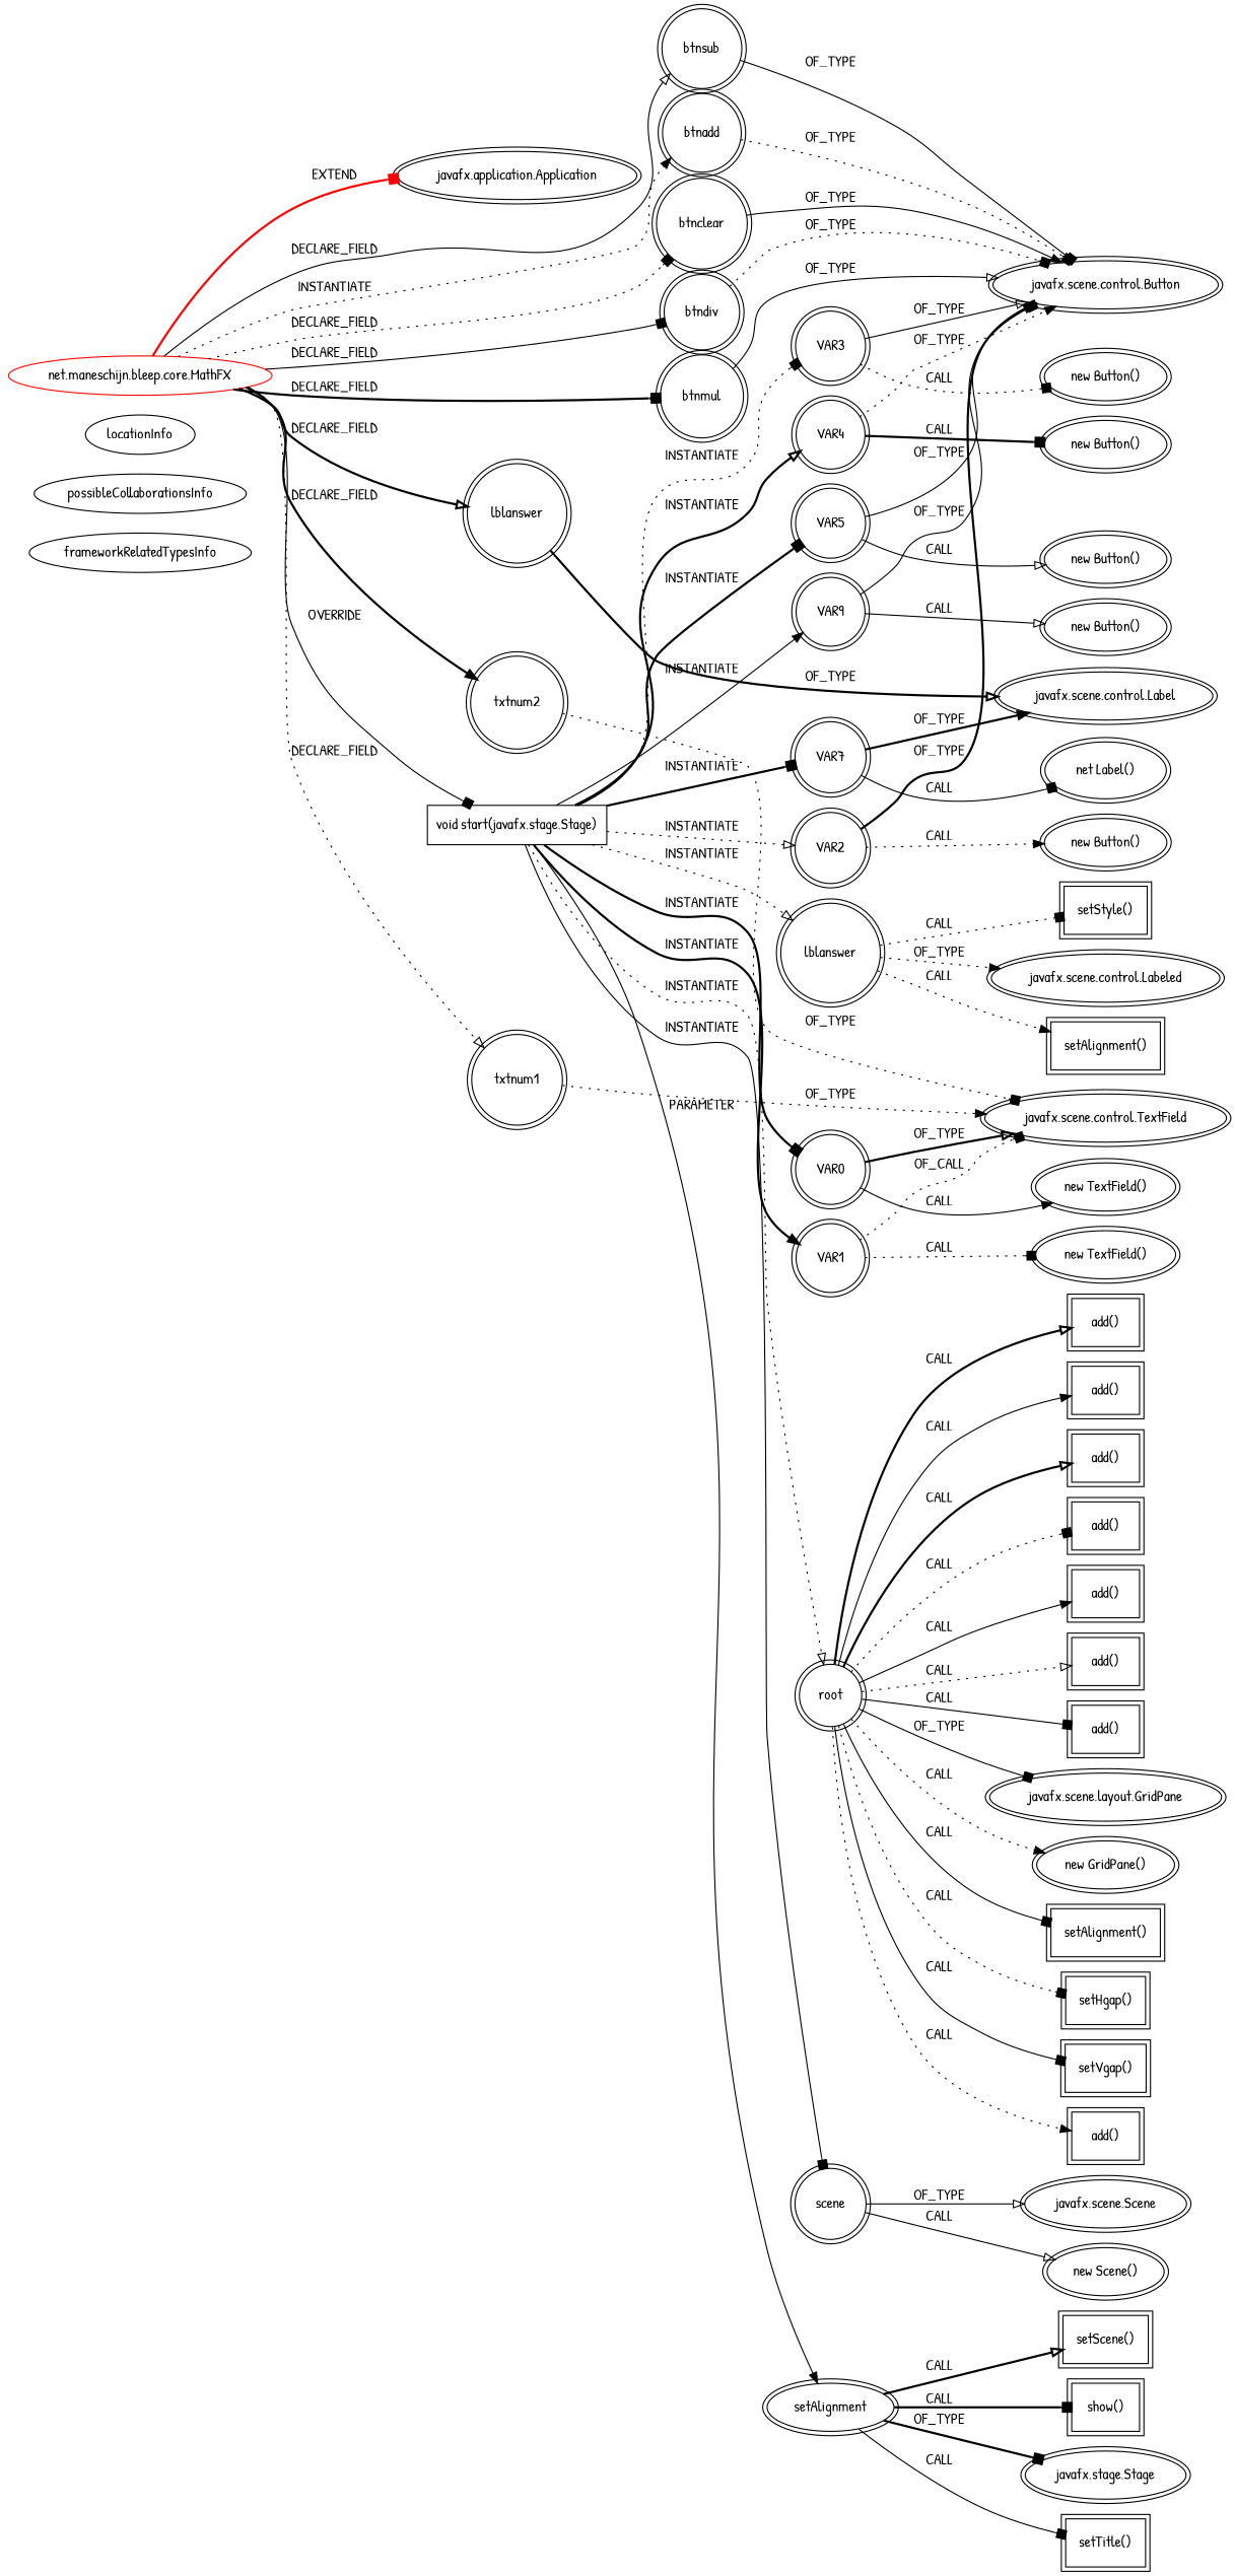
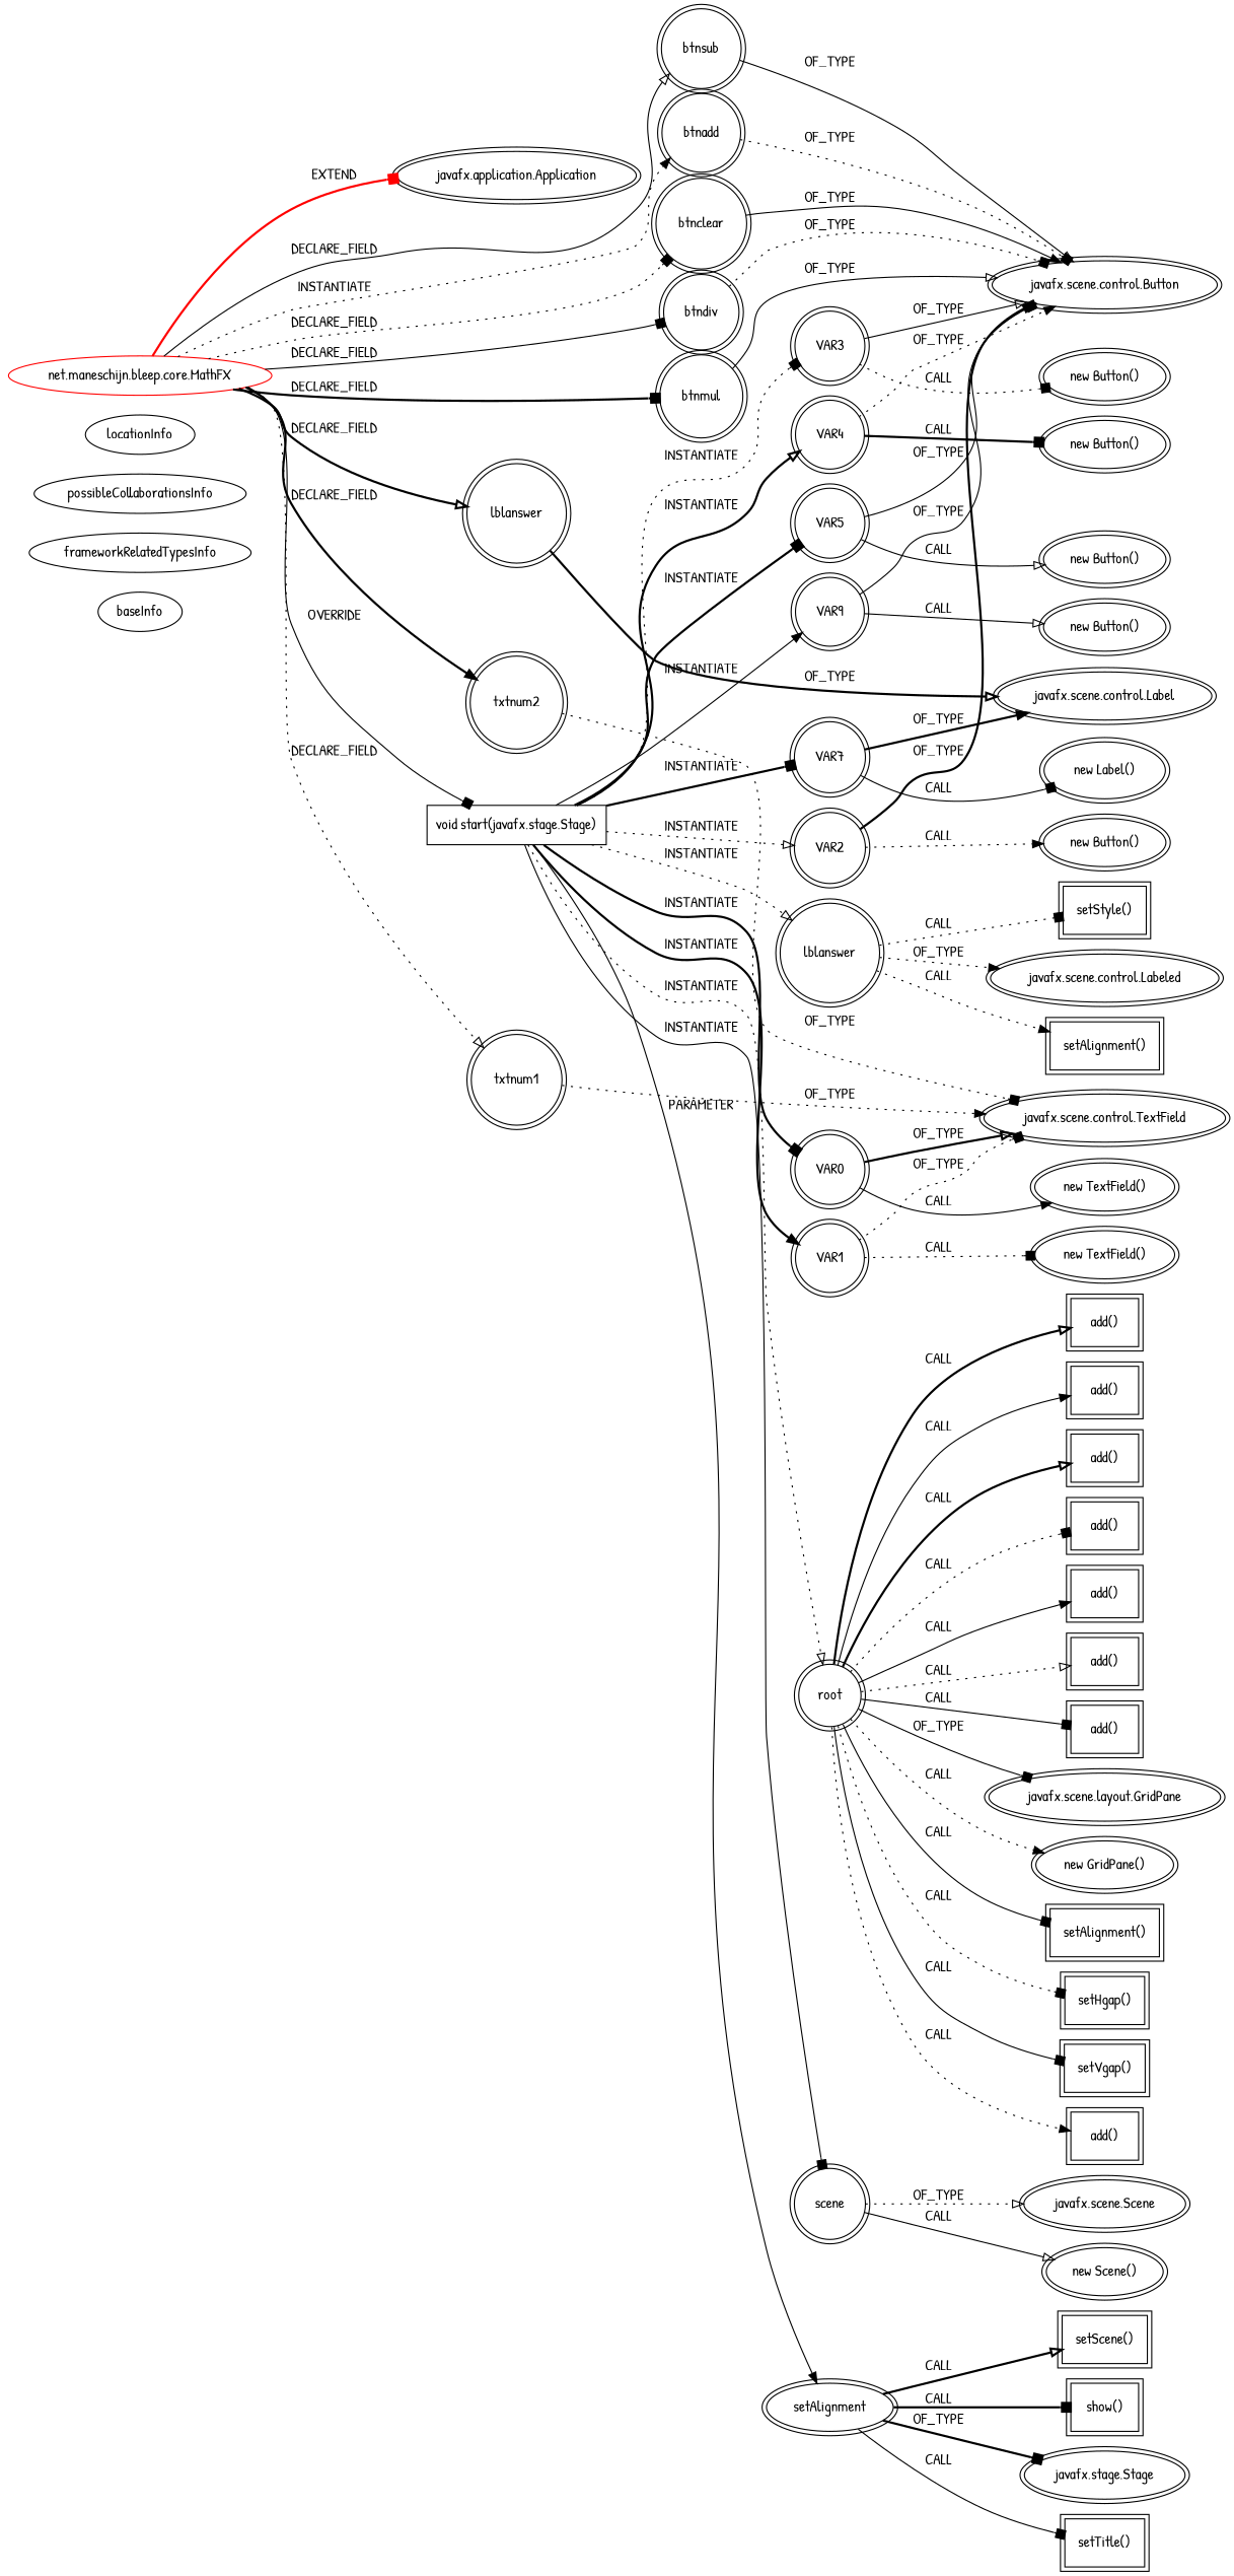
  digraph {
    fontname="Patrick Hand"
    rankdir=LR
    node [fontname="Patrick Hand" isFrameworkType=true vertexType=INSIDE_CALL peripheries=2]
    edge [arrowhead=box fontname="Patrick Hand" style=solid]
+   baseInfo [category=extension_graph graphId=3756 isAnonymous=false possibleRelation=false isFrameworkType="" vertexType="" peripheries=""]
    frameworkRelatedTypesInfo [0="javafx.application.Application" isFrameworkType="" vertexType="" peripheries=""]
    possibleCollaborationsInfo [isFrameworkType="" vertexType="" peripheries=""]
    locationInfo [contextSignature=MathFX filePath="/nielsmaneschijn-8bit/8bit-master/src/net/maneschijn/bleep/core/MathFX.java" graphId=3756 projectName="nielsmaneschijn-8bit" isFrameworkType="" vertexType="" peripheries=""]
    n5 [color=red isFrameworkType=false label="net.maneschijn.bleep.core.MathFX" vertexType=ROOT_CLIENT_CLASS_DECLARATION peripheries=""]
    n6 [label="javafx.application.Application" vertexType=FRAMEWORK_CLASS_TYPE]
    n7 [label=btnadd shape=circle vertexType=FIELD_DECLARATION]
    n8 [label=btnclear shape=circle vertexType=FIELD_DECLARATION]
    n9 [label=btndiv shape=circle vertexType=FIELD_DECLARATION]
    n10 [label=btnmul shape=circle vertexType=FIELD_DECLARATION]
    n11 [label=btnsub shape=circle vertexType=FIELD_DECLARATION]
    n12 [label=lblanswer shape=circle vertexType=FIELD_DECLARATION]
    n13 [label=txtnum1 shape=circle vertexType=FIELD_DECLARATION]
    n14 [label=txtnum2 shape=circle vertexType=FIELD_DECLARATION]
    n15 [isFrameworkType=false label="void start(javafx.stage.Stage)" shape=box vertexType=OVERRIDING_METHOD_DECLARATION peripheries=""]
    n16 [label="javafx.scene.control.Button" vertexType=FRAMEWORK_CLASS_TYPE]
    n17 [label="javafx.scene.control.Label" vertexType=FRAMEWORK_CLASS_TYPE]
    n18 [label="javafx.scene.control.TextField" vertexType=FRAMEWORK_CLASS_TYPE]
    n19 [label=setAlignment vertexType=PARAMETER_DECLARATION]
    n20 [label=VAR0 shape=circle vertexType=VARIABLE_EXPRESION]
    n21 [label=VAR1 shape=circle vertexType=VARIABLE_EXPRESION]
    n22 [label=VAR2 shape=circle vertexType=VARIABLE_EXPRESION]
    n23 [label=VAR3 shape=circle vertexType=VARIABLE_EXPRESION]
    n24 [label=VAR4 shape=circle vertexType=VARIABLE_EXPRESION]
    n25 [label=VAR5 shape=circle vertexType=VARIABLE_EXPRESION]
    n26 [label=VAR9 shape=circle vertexType=VARIABLE_EXPRESION]
    n27 [label=VAR7 shape=circle vertexType=VARIABLE_EXPRESION]
    n28 [label=lblanswer shape=circle vertexType=VARIABLE_EXPRESION]
    n29 [label=root shape=circle vertexType=VARIABLE_EXPRESION]
    n30 [label=scene shape=circle vertexType=VARIABLE_EXPRESION]
    n31 [label="javafx.stage.Stage" vertexType=FRAMEWORK_CLASS_TYPE]
    n32 [label="setTitle()" shape=box]
    n33 [label="setScene()" shape=box]
    n34 [label="show()" shape=box]
    n35 [label="new TextField()" vertexType=CONSTRUCTOR_CALL]
    n36 [label="new TextField()" vertexType=CONSTRUCTOR_CALL]
    n37 [label="new Button()" vertexType=CONSTRUCTOR_CALL]
    n38 [label="new Button()" vertexType=CONSTRUCTOR_CALL]
    n39 [label="new Button()" vertexType=CONSTRUCTOR_CALL]
    n40 [label="new Button()" vertexType=CONSTRUCTOR_CALL]
    n41 [label="new Button()" vertexType=CONSTRUCTOR_CALL]
-   n42 [label="net Label()" vertexType=CONSTRUCTOR_CALL]
+   n42 [label="new Label()" vertexType=CONSTRUCTOR_CALL]
    n43 [label="javafx.scene.control.Labeled" vertexType=FRAMEWORK_CLASS_TYPE]
    n44 [label="setAlignment()" shape=box]
    n45 [label="setStyle()" shape=box]
    n46 [label="javafx.scene.layout.GridPane" vertexType=FRAMEWORK_CLASS_TYPE]
    n47 [label="new GridPane()" vertexType=CONSTRUCTOR_CALL]
    n48 [label="setAlignment()" shape=box]
    n49 [label="setHgap()" shape=box]
    n50 [label="setVgap()" shape=box]
    n51 [label="add()" shape=box]
    n52 [label="add()" shape=box]
    n53 [label="add()" shape=box]
    n54 [label="add()" shape=box]
    n55 [label="add()" shape=box]
    n56 [label="add()" shape=box]
    n57 [label="add()" shape=box]
    n58 [label="add()" shape=box]
    n59 [label="javafx.scene.Scene" vertexType=FRAMEWORK_CLASS_TYPE]
    n60 [label="new Scene()" vertexType=CONSTRUCTOR_CALL]
    n5 -> n6 [color=red label=EXTEND style=bold]
    n5 -> n7 [arrowhead=normal label=INSTANTIATE style=dotted]
    n5 -> n8 [label=DECLARE_FIELD style=dotted]
    n5 -> n9 [label=DECLARE_FIELD]
    n5 -> n10 [label=DECLARE_FIELD style=bold]
    n5 -> n11 [arrowhead=onormal label=DECLARE_FIELD]
    n5 -> n12 [arrowhead=onormal label=DECLARE_FIELD style=bold]
    n5 -> n13 [arrowhead=onormal label=DECLARE_FIELD style=dotted]
    n5 -> n14 [arrowhead=normal label=DECLARE_FIELD style=bold]
    n5 -> n15 [label=OVERRIDE]
    n7 -> n16 [label=OF_TYPE style=dotted]
    n8 -> n16 [arrowhead=normal label=OF_TYPE]
    n9 -> n16 [label=OF_TYPE style=dotted]
    n10 -> n16 [arrowhead=onormal label=OF_TYPE]
-   n11 -> n16 [label=OF_TYPE]
+   n11 -> n16 [arrowhead=onormal label=OF_TYPE]
    n12 -> n17 [arrowhead=onormal label=OF_TYPE style=bold]
    n13 -> n18 [arrowhead=normal label=OF_TYPE style=dotted]
    n14 -> n18 [label=OF_TYPE style=dotted]
    n15 -> n19 [arrowhead=normal label=PARAMETER]
    n15 -> n20 [label=INSTANTIATE style=bold]
    n15 -> n21 [arrowhead=normal label=INSTANTIATE style=bold]
    n15 -> n22 [arrowhead=onormal label=INSTANTIATE style=dotted]
    n15 -> n23 [label=INSTANTIATE style=dotted]
    n15 -> n24 [arrowhead=onormal label=INSTANTIATE style=bold]
    n15 -> n25 [label=INSTANTIATE style=bold]
    n15 -> n26 [arrowhead=normal label=INSTANTIATE]
    n15 -> n27 [label=INSTANTIATE style=bold]
    n15 -> n28 [arrowhead=onormal label=INSTANTIATE style=dotted]
    n15 -> n29 [arrowhead=onormal label=INSTANTIATE style=dotted]
    n15 -> n30 [label=INSTANTIATE]
    n19 -> n31 [label=OF_TYPE style=bold]
    n19 -> n32 [label=CALL]
    n19 -> n33 [arrowhead=onormal label=CALL style=bold]
    n19 -> n34 [label=CALL style=bold]
    n20 -> n18 [arrowhead=onormal label=OF_TYPE style=bold]
    n20 -> n35 [arrowhead=normal label=CALL]
-   n21 -> n18 [label=OF_CALL style=dotted]
+   n21 -> n18 [label=OF_TYPE style=dotted]
    n21 -> n36 [label=CALL style=dotted]
    n22 -> n16 [arrowhead=normal label=OF_TYPE style=bold]
    n22 -> n37 [arrowhead=normal label=CALL style=dotted]
    n23 -> n16 [arrowhead=onormal label=OF_TYPE]
    n23 -> n38 [label=CALL style=dotted]
    n24 -> n16 [arrowhead=normal label=OF_TYPE style=dotted]
    n24 -> n39 [label=CALL style=bold]
    n25 -> n16 [arrowhead=onormal label=OF_TYPE]
    n25 -> n40 [arrowhead=onormal label=CALL]
    n26 -> n16 [label=OF_TYPE]
    n26 -> n41 [arrowhead=onormal label=CALL]
    n27 -> n17 [arrowhead=normal label=OF_TYPE style=bold]
    n27 -> n42 [label=CALL]
    n28 -> n43 [arrowhead=normal label=OF_TYPE style=dotted]
    n28 -> n44 [arrowhead=normal label=CALL style=dotted]
    n28 -> n45 [label=CALL style=dotted]
    n29 -> n46 [label=OF_TYPE]
    n29 -> n47 [arrowhead=normal label=CALL style=dotted]
    n29 -> n48 [label=CALL]
    n29 -> n49 [label=CALL style=dotted]
    n29 -> n50 [label=CALL]
    n29 -> n51 [arrowhead=normal label=CALL style=dotted]
    n29 -> n52 [arrowhead=onormal label=CALL style=bold]
    n29 -> n53 [arrowhead=normal label=CALL]
    n29 -> n54 [arrowhead=onormal label=CALL style=bold]
    n29 -> n55 [label=CALL style=dotted]
    n29 -> n56 [arrowhead=normal label=CALL]
    n29 -> n57 [arrowhead=onormal label=CALL style=dotted]
    n29 -> n58 [label=CALL]
-   n30 -> n59 [arrowhead=onormal label=OF_TYPE]
+   n30 -> n59 [arrowhead=onormal label=OF_TYPE style=dotted]
    n30 -> n60 [arrowhead=onormal label=CALL]
  }
